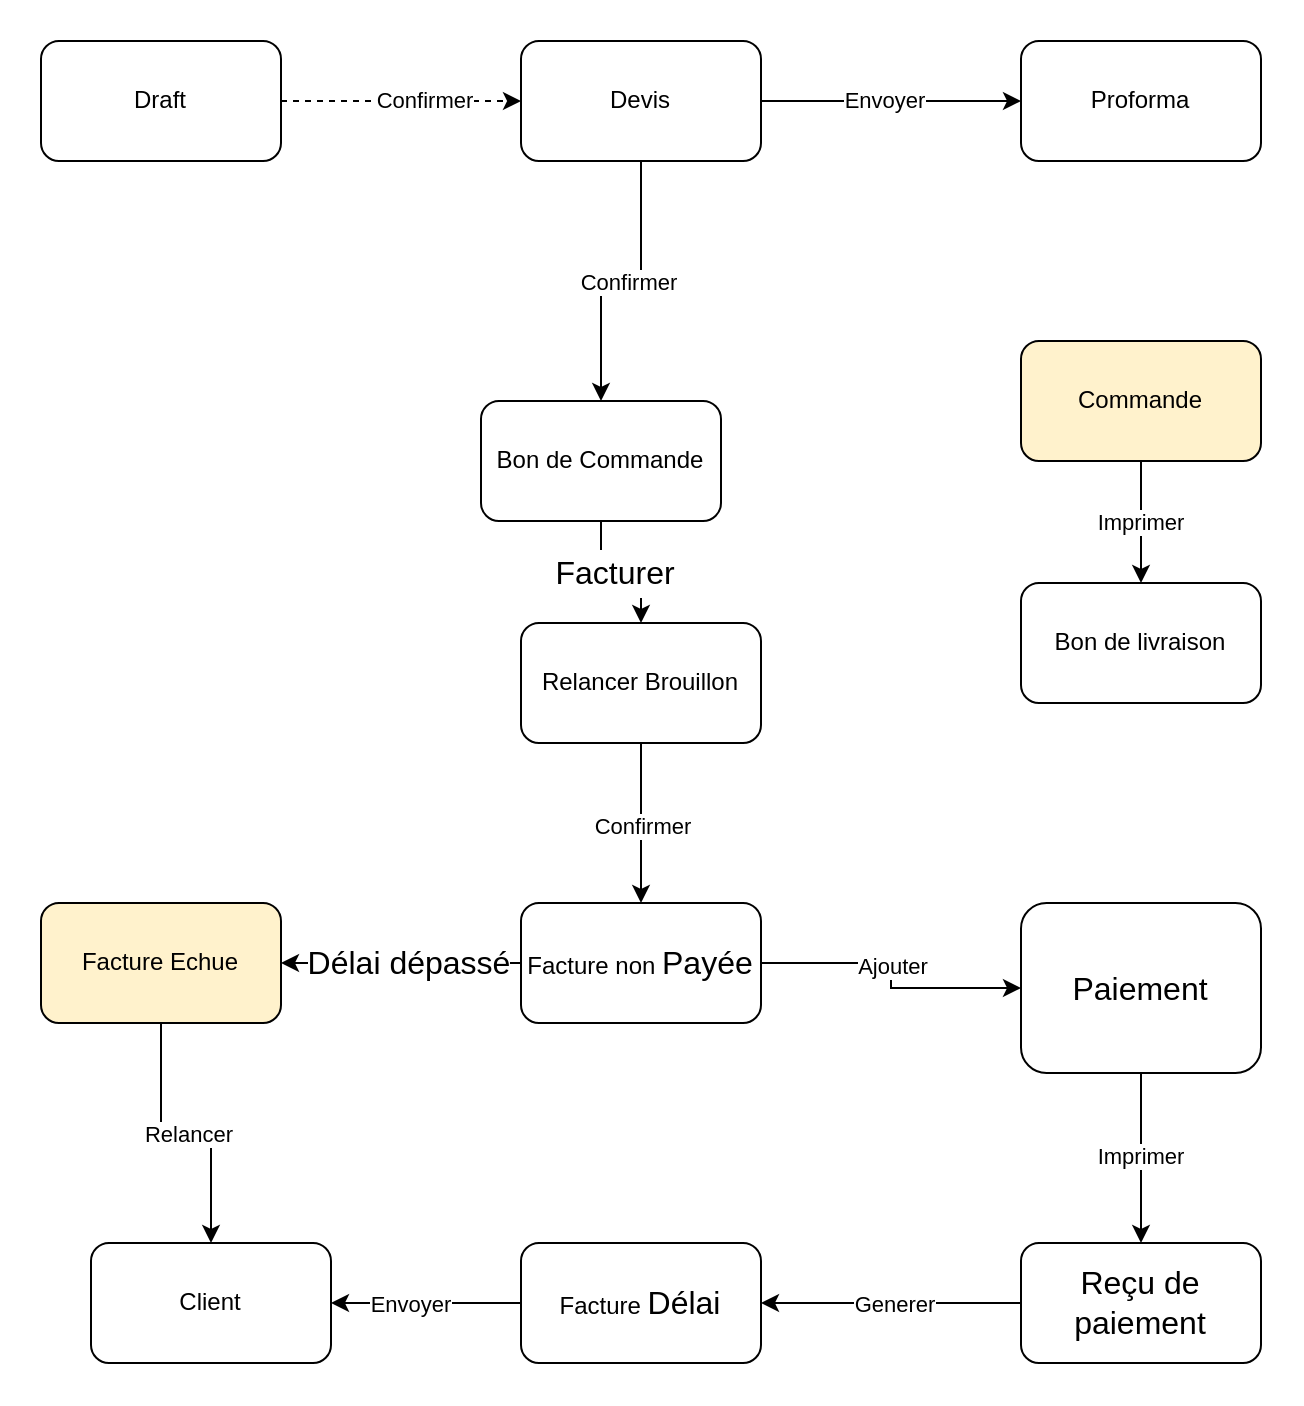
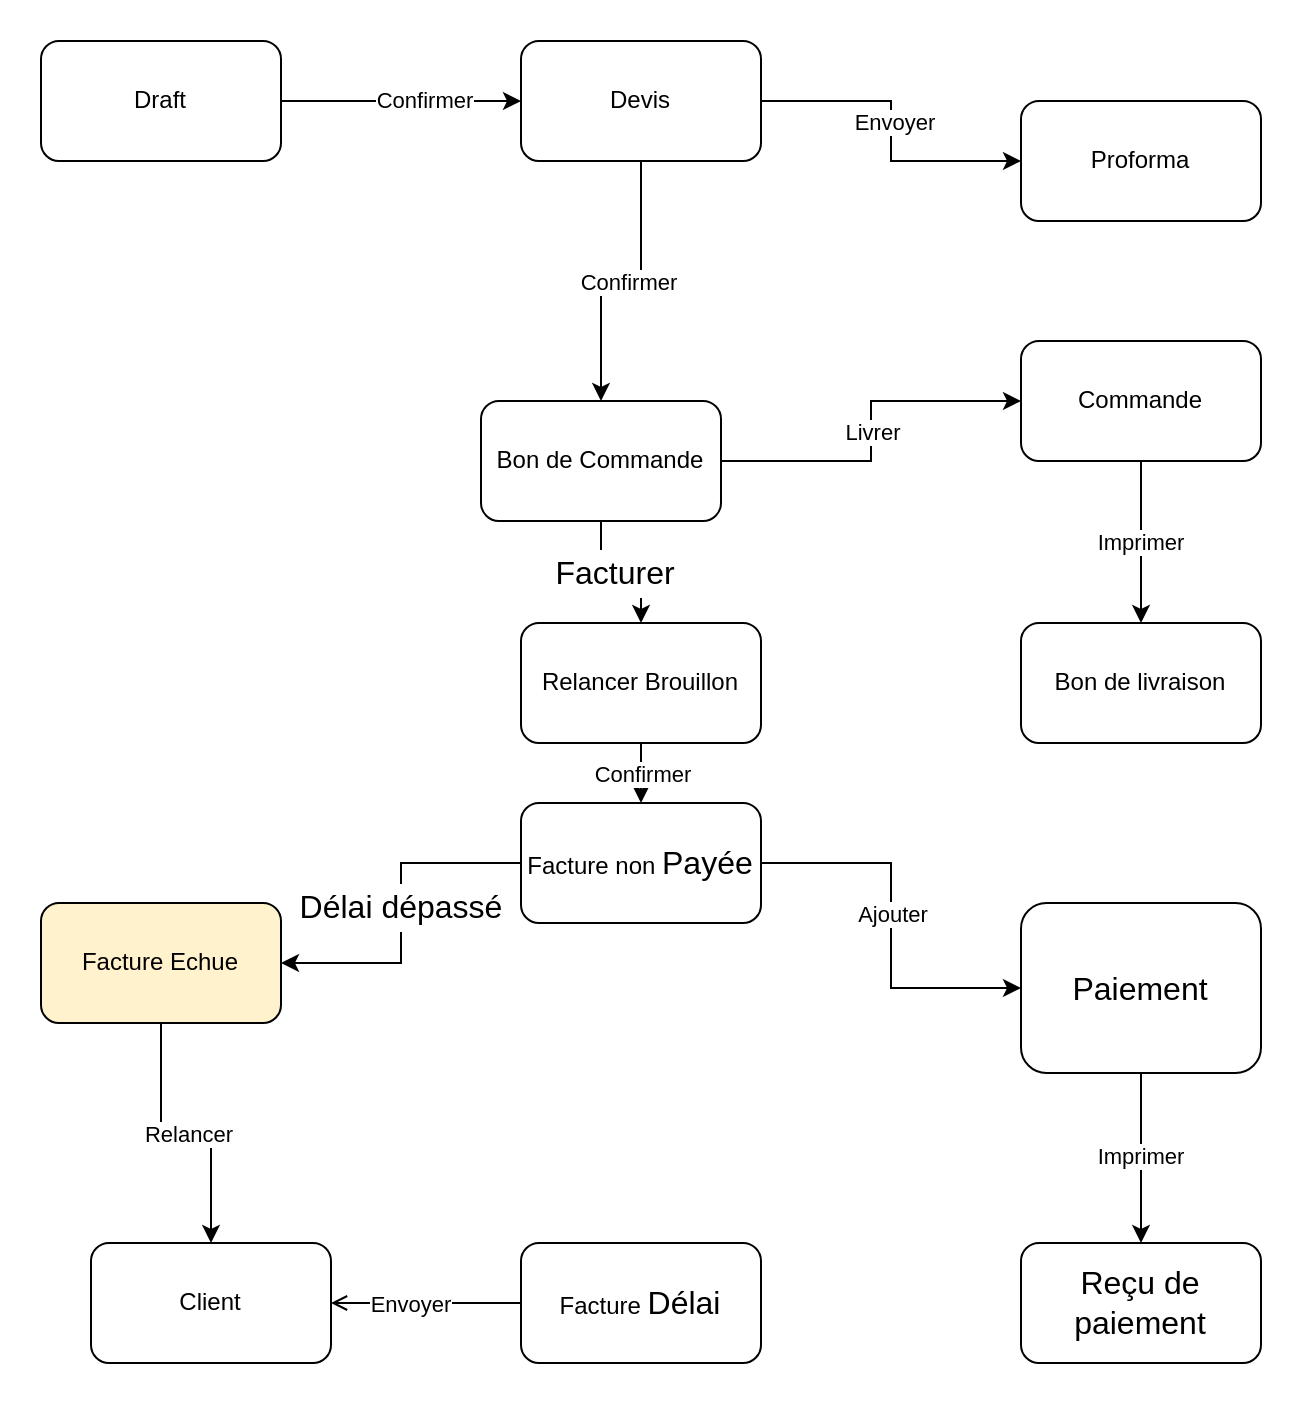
  <mxCell id="0" />
  <mxCell id="1" parent="0" />
- <mxCell id="2" style="edgeStyle=orthogonalEdgeStyle;rounded=0;orthogonalLoop=1;jettySize=auto;html=1;exitX=1;exitY=0.5;exitDx=0;exitDy=0;entryX=0;entryY=0.5;entryDx=0;entryDy=0;dashed=1;" edge="1" parent="1" source="4" target="9"><mxGeometry relative="1" as="geometry" /></mxCell>
+ <mxCell id="2" style="edgeStyle=orthogonalEdgeStyle;rounded=0;orthogonalLoop=1;jettySize=auto;html=1;exitX=1;exitY=0.5;exitDx=0;exitDy=0;entryX=0;entryY=0.5;entryDx=0;entryDy=0;" edge="1" parent="1" source="4" target="9"><mxGeometry relative="1" as="geometry" /></mxCell>
  <mxCell id="3" value="Confirmer" style="edgeLabel;html=1;align=center;verticalAlign=middle;resizable=0;points=[];" vertex="1" connectable="0" parent="2"><mxGeometry x="0.177" y="1" relative="1" as="geometry"><mxPoint as="offset" /></mxGeometry></mxCell>
  <mxCell id="4" value="Draft" style="rounded=1;whiteSpace=wrap;html=1;" vertex="1" parent="1"><mxGeometry x="20" y="20" width="120" height="60" as="geometry" /></mxCell>
  <mxCell id="5" style="edgeStyle=orthogonalEdgeStyle;rounded=0;orthogonalLoop=1;jettySize=auto;html=1;exitX=1;exitY=0.5;exitDx=0;exitDy=0;entryX=0;entryY=0.5;entryDx=0;entryDy=0;" edge="1" parent="1" source="9" target="10"><mxGeometry relative="1" as="geometry" /></mxCell>
  <mxCell id="6" value="Envoyer" style="edgeLabel;html=1;align=center;verticalAlign=middle;resizable=0;points=[];" vertex="1" connectable="0" parent="5"><mxGeometry x="-0.067" y="1" relative="1" as="geometry"><mxPoint as="offset" /></mxGeometry></mxCell>
  <mxCell id="7" style="edgeStyle=orthogonalEdgeStyle;rounded=0;orthogonalLoop=1;jettySize=auto;html=1;exitX=0.5;exitY=1;exitDx=0;exitDy=0;entryX=0.5;entryY=0;entryDx=0;entryDy=0;" edge="1" parent="1" source="9" target="15"><mxGeometry relative="1" as="geometry" /></mxCell>
  <mxCell id="8" value="Confirmer" style="edgeLabel;html=1;align=center;verticalAlign=middle;resizable=0;points=[];" vertex="1" connectable="0" parent="7"><mxGeometry x="-0.036" relative="1" as="geometry"><mxPoint as="offset" /></mxGeometry></mxCell>
  <mxCell id="9" value="Devis" style="rounded=1;whiteSpace=wrap;html=1;" vertex="1" parent="1"><mxGeometry x="260" y="20" width="120" height="60" as="geometry" /></mxCell>
- <mxCell id="10" value="Proforma" style="rounded=1;whiteSpace=wrap;html=1;" vertex="1" parent="1"><mxGeometry x="510" y="20" width="120" height="60" as="geometry" /></mxCell>
+ <mxCell id="10" value="Proforma" style="rounded=1;whiteSpace=wrap;html=1;" vertex="1" parent="1"><mxGeometry x="510" y="50" width="120" height="60" as="geometry" /></mxCell>
+ <mxCell id="11" style="edgeStyle=orthogonalEdgeStyle;rounded=0;orthogonalLoop=1;jettySize=auto;html=1;exitX=1;exitY=0.5;exitDx=0;exitDy=0;entryX=0;entryY=0.5;entryDx=0;entryDy=0;" edge="1" parent="1" source="15" target="18"><mxGeometry relative="1" as="geometry" /></mxCell>
+ <mxCell id="12" value="Livrer" style="edgeLabel;html=1;align=center;verticalAlign=middle;resizable=0;points=[];" vertex="1" connectable="0" parent="11"><mxGeometry x="-0.003" relative="1" as="geometry"><mxPoint as="offset" /></mxGeometry></mxCell>
  <mxCell id="13" style="edgeStyle=orthogonalEdgeStyle;rounded=0;orthogonalLoop=1;jettySize=auto;html=1;exitX=0.5;exitY=1;exitDx=0;exitDy=0;entryX=0.5;entryY=0;entryDx=0;entryDy=0;" edge="1" parent="1" source="15" target="21"><mxGeometry relative="1" as="geometry" /></mxCell>
  <mxCell id="14" value="&lt;span style=&quot;font-size:12.0pt;mso-bidi-font-size:&lt;br/&gt;11.0pt;line-height:150%;font-family:&amp;quot;Calibri&amp;quot;,sans-serif;mso-ascii-theme-font:&lt;br/&gt;minor-latin;mso-fareast-font-family:Calibri;mso-fareast-theme-font:minor-latin;&lt;br/&gt;mso-hansi-theme-font:minor-latin;mso-bidi-font-family:&amp;quot;Times New Roman&amp;quot;;&lt;br/&gt;mso-bidi-theme-font:minor-bidi;mso-ansi-language:FR;mso-fareast-language:EN-US;&lt;br/&gt;mso-bidi-language:AR-SA&quot; lang=&quot;FR&quot;&gt;Facturer&lt;/span&gt;" style="edgeLabel;html=1;align=center;verticalAlign=middle;resizable=0;points=[];" vertex="1" connectable="0" parent="13"><mxGeometry x="-0.106" relative="1" as="geometry"><mxPoint as="offset" /></mxGeometry></mxCell>
  <mxCell id="15" value="Bon de Commande" style="rounded=1;whiteSpace=wrap;html=1;" vertex="1" parent="1"><mxGeometry x="240" y="200" width="120" height="60" as="geometry" /></mxCell>
  <mxCell id="16" style="edgeStyle=orthogonalEdgeStyle;rounded=0;orthogonalLoop=1;jettySize=auto;html=1;exitX=0.5;exitY=1;exitDx=0;exitDy=0;entryX=0.5;entryY=0;entryDx=0;entryDy=0;" edge="1" parent="1" source="18" target="37"><mxGeometry relative="1" as="geometry" /></mxCell>
  <mxCell id="17" value="Imprimer" style="edgeLabel;html=1;align=center;verticalAlign=middle;resizable=0;points=[];" vertex="1" connectable="0" parent="16"><mxGeometry x="-0.002" y="-1" relative="1" as="geometry"><mxPoint as="offset" /></mxGeometry></mxCell>
- <mxCell id="18" value="Commande" style="rounded=1;whiteSpace=wrap;html=1;fillColor=#fff2cc;" vertex="1" parent="1"><mxGeometry x="510" y="170" width="120" height="60" as="geometry" /></mxCell>
+ <mxCell id="18" value="Commande" style="rounded=1;whiteSpace=wrap;html=1;" vertex="1" parent="1"><mxGeometry x="510" y="170" width="120" height="60" as="geometry" /></mxCell>
  <mxCell id="19" style="edgeStyle=orthogonalEdgeStyle;rounded=0;orthogonalLoop=1;jettySize=auto;html=1;exitX=0.5;exitY=1;exitDx=0;exitDy=0;" edge="1" parent="1" source="21" target="26"><mxGeometry relative="1" as="geometry" /></mxCell>
  <mxCell id="20" value="Confirmer" style="edgeLabel;html=1;align=center;verticalAlign=middle;resizable=0;points=[];" vertex="1" connectable="0" parent="19"><mxGeometry x="0.013" relative="1" as="geometry"><mxPoint as="offset" /></mxGeometry></mxCell>
  <mxCell id="21" value="Relancer Brouillon" style="rounded=1;whiteSpace=wrap;html=1;" vertex="1" parent="1"><mxGeometry x="260" y="311" width="120" height="60" as="geometry" /></mxCell>
  <mxCell id="22" style="edgeStyle=orthogonalEdgeStyle;rounded=0;orthogonalLoop=1;jettySize=auto;html=1;exitX=1;exitY=0.5;exitDx=0;exitDy=0;entryX=0;entryY=0.5;entryDx=0;entryDy=0;" edge="1" parent="1" source="26" target="29"><mxGeometry relative="1" as="geometry" /></mxCell>
  <mxCell id="23" value="Ajouter" style="edgeLabel;html=1;align=center;verticalAlign=middle;resizable=0;points=[];" vertex="1" connectable="0" parent="22"><mxGeometry x="-0.069" relative="1" as="geometry"><mxPoint as="offset" /></mxGeometry></mxCell>
  <mxCell id="24" style="edgeStyle=orthogonalEdgeStyle;rounded=0;orthogonalLoop=1;jettySize=auto;html=1;exitX=0;exitY=0.5;exitDx=0;exitDy=0;entryX=1;entryY=0.5;entryDx=0;entryDy=0;" edge="1" parent="1" source="26" target="32"><mxGeometry relative="1" as="geometry" /></mxCell>
  <mxCell id="25" value="&lt;span style=&quot;font-size:12.0pt;mso-bidi-font-size:&lt;br/&gt;11.0pt;line-height:150%;font-family:&amp;quot;Calibri&amp;quot;,sans-serif;mso-ascii-theme-font:&lt;br/&gt;minor-latin;mso-fareast-font-family:Calibri;mso-fareast-theme-font:minor-latin;&lt;br/&gt;mso-hansi-theme-font:minor-latin;mso-bidi-font-family:&amp;quot;Times New Roman&amp;quot;;&lt;br/&gt;mso-bidi-theme-font:minor-bidi;mso-ansi-language:FR;mso-fareast-language:EN-US;&lt;br/&gt;mso-bidi-language:AR-SA&quot; lang=&quot;FR&quot;&gt;Délai dépassé&lt;/span&gt;" style="edgeLabel;html=1;align=center;verticalAlign=middle;resizable=0;points=[];" vertex="1" connectable="0" parent="24"><mxGeometry x="-0.048" y="-1" relative="1" as="geometry"><mxPoint as="offset" /></mxGeometry></mxCell>
- <mxCell id="26" value="Facture non&amp;nbsp;&lt;span style=&quot;font-size:12.0pt;mso-bidi-font-size:&lt;br/&gt;11.0pt;line-height:150%;font-family:&amp;quot;Calibri&amp;quot;,sans-serif;mso-ascii-theme-font:&lt;br/&gt;minor-latin;mso-fareast-font-family:Calibri;mso-fareast-theme-font:minor-latin;&lt;br/&gt;mso-hansi-theme-font:minor-latin;mso-bidi-font-family:&amp;quot;Times New Roman&amp;quot;;&lt;br/&gt;mso-bidi-theme-font:minor-bidi;mso-ansi-language:FR;mso-fareast-language:EN-US;&lt;br/&gt;mso-bidi-language:AR-SA&quot; lang=&quot;FR&quot;&gt;Payée&lt;/span&gt;" style="rounded=1;whiteSpace=wrap;html=1;" vertex="1" parent="1"><mxGeometry x="260" y="451" width="120" height="60" as="geometry" /></mxCell>
+ <mxCell id="26" value="Facture non&amp;nbsp;&lt;span style=&quot;font-size:12.0pt;mso-bidi-font-size:&lt;br/&gt;11.0pt;line-height:150%;font-family:&amp;quot;Calibri&amp;quot;,sans-serif;mso-ascii-theme-font:&lt;br/&gt;minor-latin;mso-fareast-font-family:Calibri;mso-fareast-theme-font:minor-latin;&lt;br/&gt;mso-hansi-theme-font:minor-latin;mso-bidi-font-family:&amp;quot;Times New Roman&amp;quot;;&lt;br/&gt;mso-bidi-theme-font:minor-bidi;mso-ansi-language:FR;mso-fareast-language:EN-US;&lt;br/&gt;mso-bidi-language:AR-SA&quot; lang=&quot;FR&quot;&gt;Payée&lt;/span&gt;" style="rounded=1;whiteSpace=wrap;html=1;" vertex="1" parent="1"><mxGeometry x="260" y="401" width="120" height="60" as="geometry" /></mxCell>
  <mxCell id="27" style="edgeStyle=orthogonalEdgeStyle;rounded=0;orthogonalLoop=1;jettySize=auto;html=1;exitX=0.5;exitY=1;exitDx=0;exitDy=0;entryX=0.5;entryY=0;entryDx=0;entryDy=0;" edge="1" parent="1" source="29" target="40"><mxGeometry relative="1" as="geometry" /></mxCell>
  <mxCell id="28" value="Imprimer" style="edgeLabel;html=1;align=center;verticalAlign=middle;resizable=0;points=[];" vertex="1" connectable="0" parent="27"><mxGeometry x="-0.033" y="-1" relative="1" as="geometry"><mxPoint as="offset" /></mxGeometry></mxCell>
  <mxCell id="29" value="&lt;span style=&quot;font-size:12.0pt;mso-bidi-font-size:&lt;br/&gt;11.0pt;line-height:150%;font-family:&amp;quot;Calibri&amp;quot;,sans-serif;mso-ascii-theme-font:&lt;br/&gt;minor-latin;mso-fareast-font-family:Calibri;mso-fareast-theme-font:minor-latin;&lt;br/&gt;mso-hansi-theme-font:minor-latin;mso-bidi-font-family:&amp;quot;Times New Roman&amp;quot;;&lt;br/&gt;mso-bidi-theme-font:minor-bidi;mso-ansi-language:FR;mso-fareast-language:EN-US;&lt;br/&gt;mso-bidi-language:AR-SA&quot; lang=&quot;FR&quot;&gt;Paiement&lt;/span&gt;" style="rounded=1;whiteSpace=wrap;html=1;" vertex="1" parent="1"><mxGeometry x="510" y="451" width="120" height="85" as="geometry" /></mxCell>
  <mxCell id="30" style="edgeStyle=orthogonalEdgeStyle;rounded=0;orthogonalLoop=1;jettySize=auto;html=1;exitX=0.5;exitY=1;exitDx=0;exitDy=0;entryX=0.5;entryY=0;entryDx=0;entryDy=0;" edge="1" parent="1" source="32" target="33"><mxGeometry relative="1" as="geometry" /></mxCell>
  <mxCell id="31" value="Relancer" style="edgeLabel;html=1;align=center;verticalAlign=middle;resizable=0;points=[];" vertex="1" connectable="0" parent="30"><mxGeometry relative="1" as="geometry"><mxPoint as="offset" /></mxGeometry></mxCell>
  <mxCell id="32" value="Facture Echue" style="rounded=1;whiteSpace=wrap;html=1;fillColor=#fff2cc;" vertex="1" parent="1"><mxGeometry x="20" y="451" width="120" height="60" as="geometry" /></mxCell>
  <mxCell id="33" value="Client" style="rounded=1;whiteSpace=wrap;html=1;" vertex="1" parent="1"><mxGeometry x="45" y="621" width="120" height="60" as="geometry" /></mxCell>
- <mxCell id="34" style="edgeStyle=orthogonalEdgeStyle;rounded=0;orthogonalLoop=1;jettySize=auto;html=1;exitX=0;exitY=0.5;exitDx=0;exitDy=0;entryX=1;entryY=0.5;entryDx=0;entryDy=0;" edge="1" parent="1" source="36" target="33"><mxGeometry relative="1" as="geometry" /></mxCell>
+ <mxCell id="34" style="edgeStyle=orthogonalEdgeStyle;rounded=0;orthogonalLoop=1;jettySize=auto;html=1;exitX=0;exitY=0.5;exitDx=0;exitDy=0;entryX=1;entryY=0.5;entryDx=0;entryDy=0;endArrow=open;" edge="1" parent="1" source="36" target="33"><mxGeometry relative="1" as="geometry" /></mxCell>
  <mxCell id="35" value="Envoyer" style="edgeLabel;html=1;align=center;verticalAlign=middle;resizable=0;points=[];" vertex="1" connectable="0" parent="34"><mxGeometry x="0.171" relative="1" as="geometry"><mxPoint as="offset" /></mxGeometry></mxCell>
  <mxCell id="36" value="Facture&amp;nbsp;&lt;span style=&quot;font-size: 12pt; line-height: 24px; font-family: Calibri, sans-serif;&quot; lang=&quot;FR&quot;&gt;Délai&lt;/span&gt;" style="rounded=1;whiteSpace=wrap;html=1;" vertex="1" parent="1"><mxGeometry x="260" y="621" width="120" height="60" as="geometry" /></mxCell>
- <mxCell id="37" value="Bon de livraison" style="rounded=1;whiteSpace=wrap;html=1;" vertex="1" parent="1"><mxGeometry x="510" y="291" width="120" height="60" as="geometry" /></mxCell>
- <mxCell id="38" style="edgeStyle=orthogonalEdgeStyle;rounded=0;orthogonalLoop=1;jettySize=auto;html=1;exitX=0;exitY=0.5;exitDx=0;exitDy=0;entryX=1;entryY=0.5;entryDx=0;entryDy=0;" edge="1" parent="1" source="40" target="36"><mxGeometry relative="1" as="geometry" /></mxCell>
- <mxCell id="39" value="Generer" style="edgeLabel;html=1;align=center;verticalAlign=middle;resizable=0;points=[];" vertex="1" connectable="0" parent="38"><mxGeometry x="-0.014" relative="1" as="geometry"><mxPoint as="offset" /></mxGeometry></mxCell>
+ <mxCell id="37" value="Bon de livraison" style="rounded=1;whiteSpace=wrap;html=1;" vertex="1" parent="1"><mxGeometry x="510" y="311" width="120" height="60" as="geometry" /></mxCell>
  <mxCell id="40" value="&lt;span style=&quot;font-family: Calibri, sans-serif; font-size: 16px;&quot;&gt;Reçu de paiement&lt;/span&gt;" style="rounded=1;whiteSpace=wrap;html=1;" vertex="1" parent="1"><mxGeometry x="510" y="621" width="120" height="60" as="geometry" /></mxCell>
